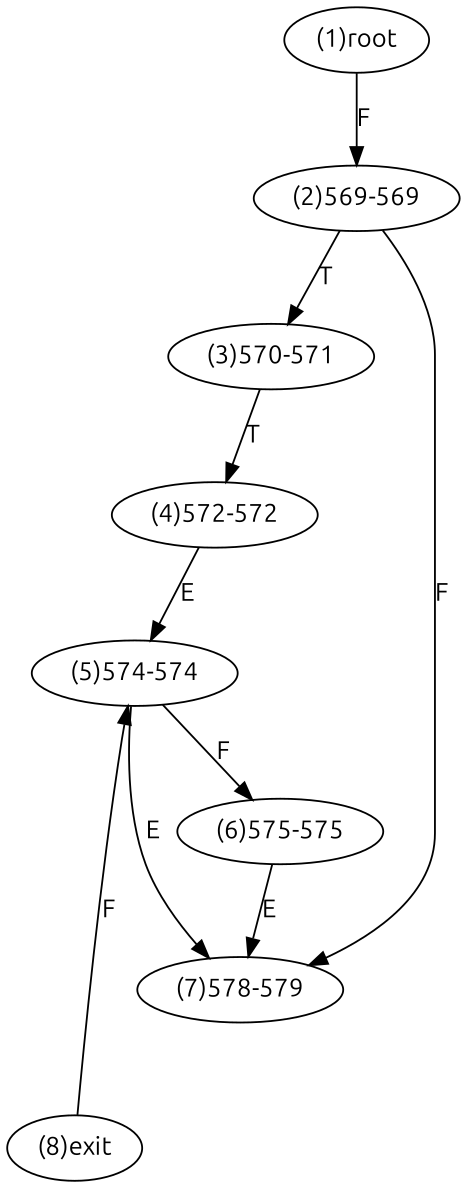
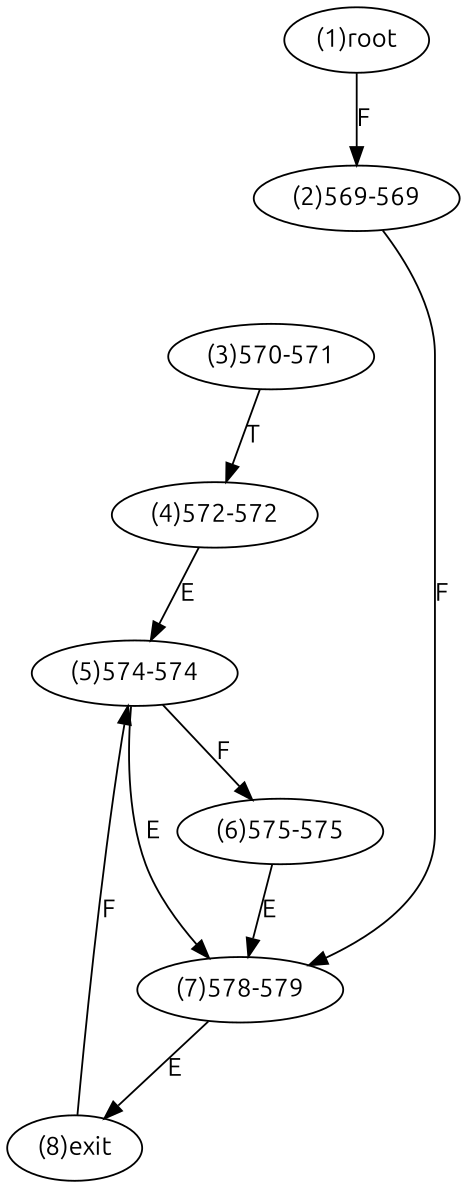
  digraph {
    fontname=Ubuntu
    node [fontname=Ubuntu]
    edge [fontname=Ubuntu]
    n1 [label="(1)root"]
    n2 [label="(2)569-569"]
    n3 [label="(3)570-571"]
    n4 [label="(7)578-579"]
    n5 [label="(4)572-572"]
    n6 [label="(8)exit"]
    n7 [label="(5)574-574"]
    n8 [label="(6)575-575"]
    n1 -> n2 [label=F]
-   n2 -> n3 [label=T]
    n2 -> n4 [label=F]
    n3 -> n5 [label=T]
+   n4 -> n6 [label=E]
    n5 -> n7 [label=E]
    n6 -> n7 [label=F]
    n7 -> n4 [label=E]
    n7 -> n8 [label=F]
    n8 -> n4 [label=E]
  }
